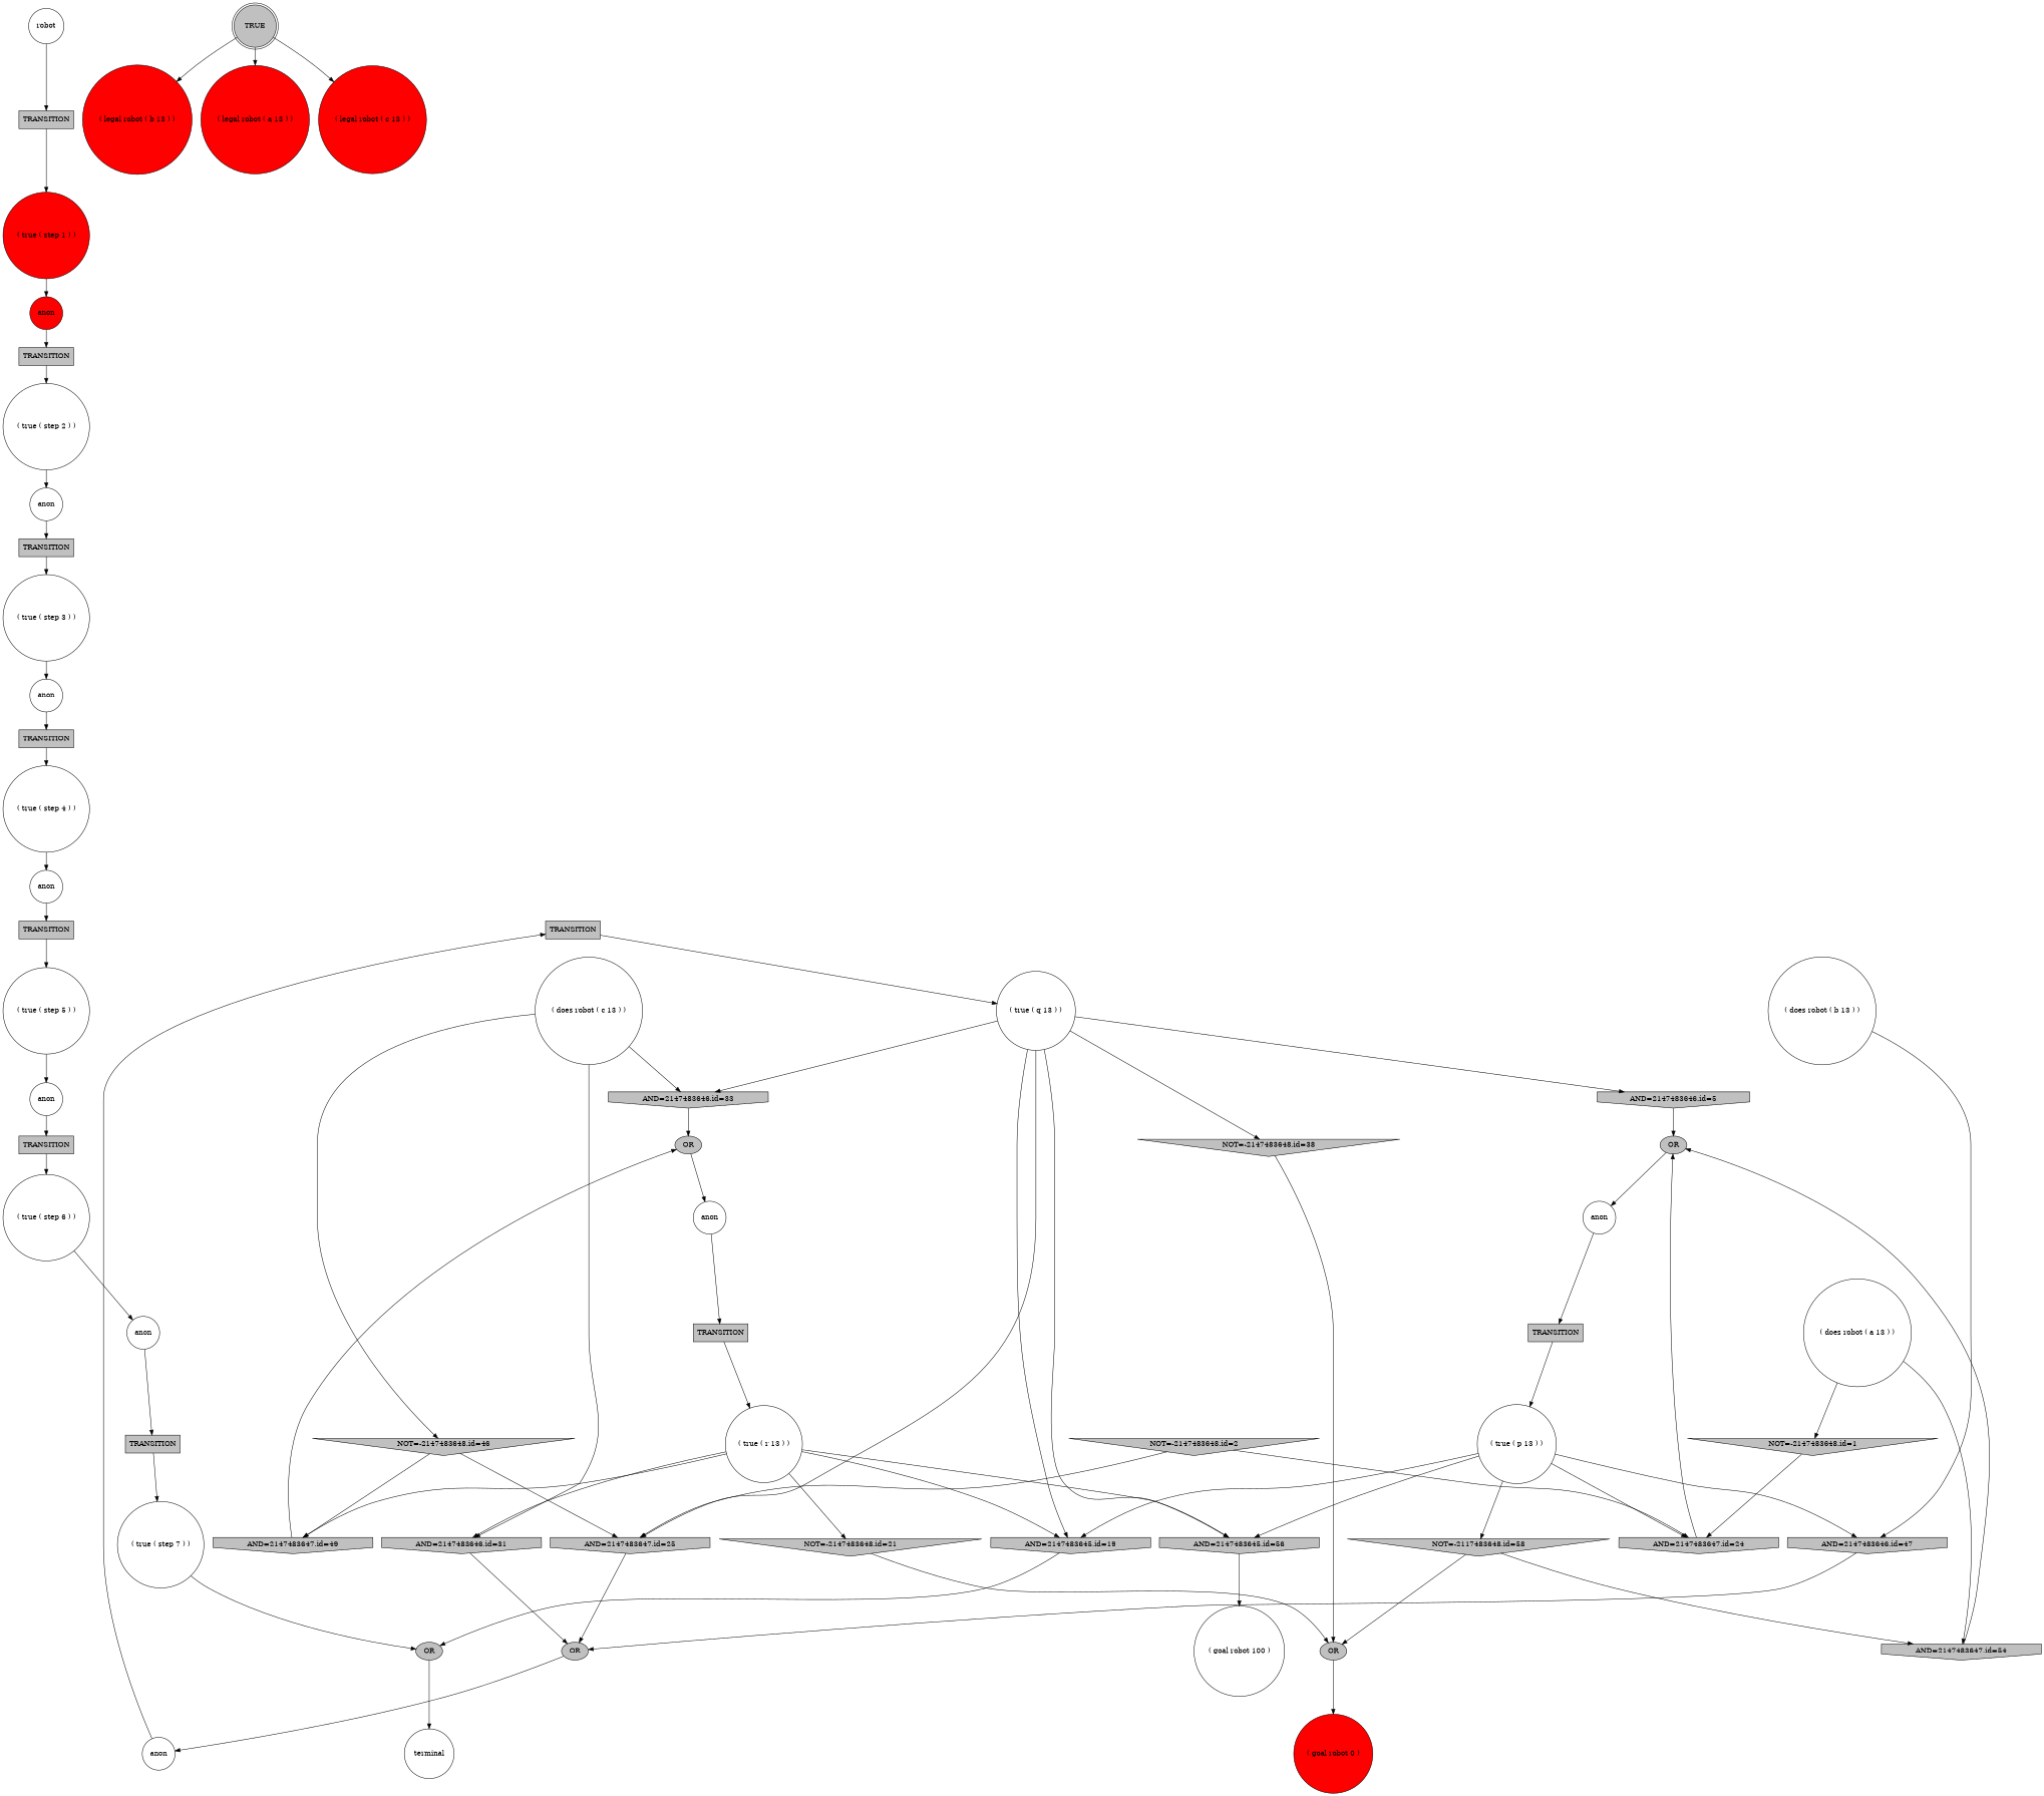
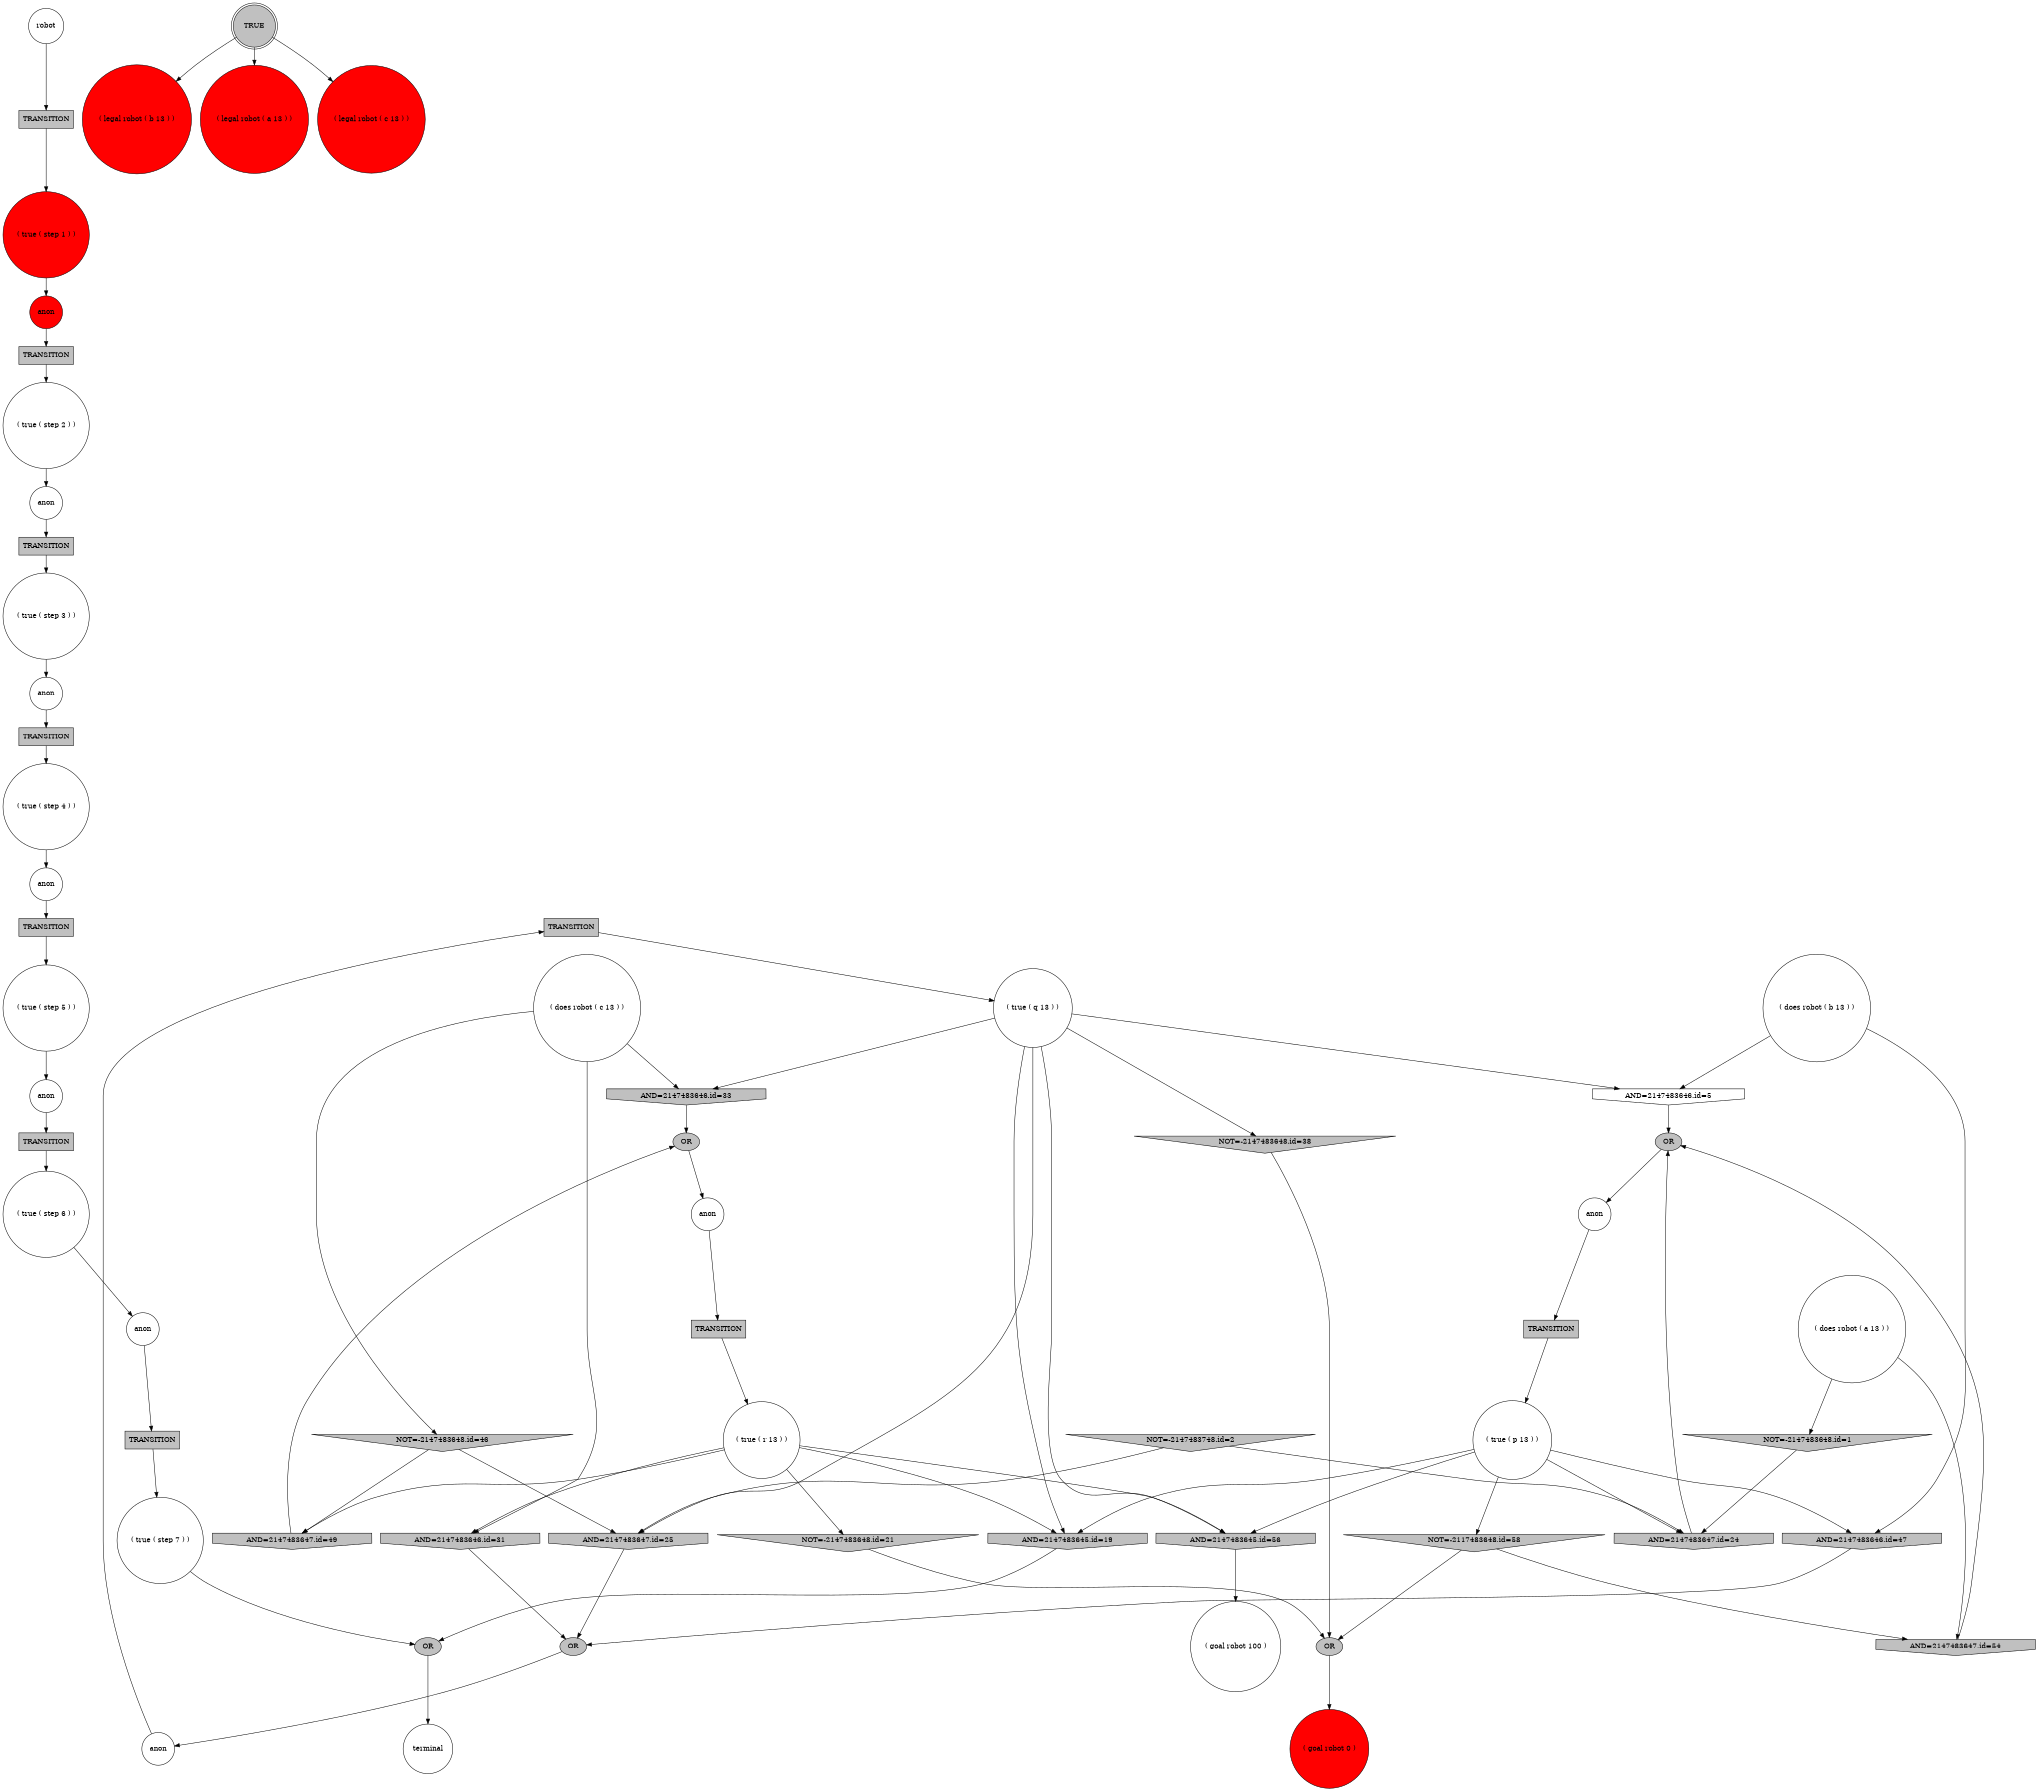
  digraph {
    node [fillcolor=grey shape=circle style=filled]
    n1 [label=TRANSITION shape=box]
    n2 [fillcolor=white label="( true ( q 13 ) )"]
    n3 [label="AND=2147483647.id=25" shape=invhouse]
-   n4 [label="AND=2147483646.id=5" shape=invhouse]
+   n4 [fillcolor=white label="AND=2147483646.id=5" shape=invhouse]
    n5 [label="AND=2147483646.id=33" shape=invhouse]
    n6 [label="AND=2147483645.id=19" shape=invhouse]
    n7 [label="NOT=-2147483648.id=38" shape=invtriangle]
    n8 [label="AND=2147483645.id=56" shape=invhouse]
    n9 [label=OR shape=ellipse]
    n10 [label=OR shape=ellipse]
    n11 [label=OR shape=ellipse]
    n12 [label=OR shape=ellipse]
    n13 [label=OR shape=ellipse]
    n14 [fillcolor=white label="( goal robot 100 )"]
    n15 [label="NOT=-2147483648.id=1" shape=invtriangle]
    n16 [label="AND=2147483647.id=24" shape=invhouse]
    n17 [fillcolor=white label=anon]
-   n18 [label="NOT=-2147483648.id=2" shape=invtriangle]
+   n18 [label="NOT=-2147483748.id=2" shape=invtriangle]
    n19 [fillcolor=white label=anon]
    n20 [label=TRUE shape=doublecircle]
    n21 [fillcolor=red label="( legal robot ( b 13 ) )"]
    n22 [fillcolor=red label="( legal robot ( a 13 ) )"]
    n23 [fillcolor=red label="( legal robot ( c 13 ) )"]
    n24 [fillcolor=white label=terminal]
    n25 [label=TRANSITION shape=box]
    n26 [fillcolor=white label="( true ( step 2 ) )"]
    n27 [fillcolor=white label=anon]
    n28 [label=TRANSITION shape=box]
    n29 [fillcolor=white label="( true ( step 3 ) )"]
    n30 [fillcolor=red label="( goal robot 0 )"]
    n31 [fillcolor=white label="( true ( step 5 ) )"]
    n32 [fillcolor=white label=anon]
    n33 [label=TRANSITION shape=box]
    n34 [fillcolor=white label="( true ( step 6 ) )"]
    n35 [fillcolor=white label="( true ( p 13 ) )"]
    n36 [label="AND=2147483646.id=47" shape=invhouse]
    n37 [label="NOT=-2117483648.id=58" shape=invtriangle]
    n38 [fillcolor=white label="( true ( step 4 ) )"]
    n39 [fillcolor=white label=anon]
    n40 [label=TRANSITION shape=box]
    n41 [fillcolor=white label=anon]
    n42 [label=TRANSITION shape=box]
    n43 [fillcolor=white label="( true ( r 13 ) )"]
    n44 [fillcolor=white label="( does robot ( a 13 ) )"]
    n45 [label="AND=2147483647.id=54" shape=invhouse]
    n46 [label="AND=2147483646.id=31" shape=invhouse]
    n47 [label="AND=2147483647.id=49" shape=invhouse]
    n48 [label="NOT=-2147483648.id=21" shape=invtriangle]
    n49 [fillcolor=white label=anon]
    n50 [label=TRANSITION shape=box]
    n51 [fillcolor=white label="( true ( step 7 ) )"]
    n52 [fillcolor=white label="( does robot ( c 13 ) )"]
    n53 [label="NOT=-2147483648.id=46" shape=invtriangle]
    n54 [fillcolor=white label=anon]
    n55 [label=TRANSITION shape=box]
    n56 [fillcolor=white label="( does robot ( b 13 ) )"]
    n57 [label=TRANSITION shape=box]
    n58 [fillcolor=red label="( true ( step 1 ) )"]
    n59 [fillcolor=red label=anon]
    n60 [fillcolor=white label=robot]
    n61 [label=TRANSITION shape=box]
    n1 -> n2
    n2 -> n3
    n2 -> n4
    n2 -> n5
    n2 -> n6
    n2 -> n7
    n2 -> n8
    n3 -> n9
    n4 -> n10
    n5 -> n11
    n6 -> n12
    n7 -> n13
    n8 -> n14
    n9 -> n19
    n10 -> n17
    n11 -> n41
    n12 -> n24
    n13 -> n30
    n15 -> n16
    n16 -> n10
    n17 -> n25
    n18 -> n3
    n18 -> n16
    n19 -> n1
    n20 -> n21
    n20 -> n22
    n20 -> n23
    n25 -> n35
    n26 -> n27
    n27 -> n28
    n28 -> n29
    n29 -> n54
    n31 -> n32
    n32 -> n33
    n33 -> n34
    n34 -> n49
    n35 -> n6
    n35 -> n8
    n35 -> n16
    n35 -> n36
    n35 -> n37
    n36 -> n9
    n37 -> n13
    n37 -> n45
    n38 -> n39
    n39 -> n40
    n40 -> n31
    n41 -> n42
    n42 -> n43
    n43 -> n6
    n43 -> n8
    n43 -> n46
    n43 -> n47
    n43 -> n48
    n44 -> n15
    n44 -> n45
    n45 -> n10
    n46 -> n9
    n47 -> n11
    n48 -> n13
    n49 -> n50
    n50 -> n51
    n51 -> n12
    n52 -> n5
    n52 -> n46
    n52 -> n53
    n53 -> n3
    n53 -> n47
    n54 -> n61
    n55 -> n26
+   n56 -> n4
    n56 -> n36
    n57 -> n58
    n58 -> n59
    n59 -> n55
    n60 -> n57
    n61 -> n38
  }
